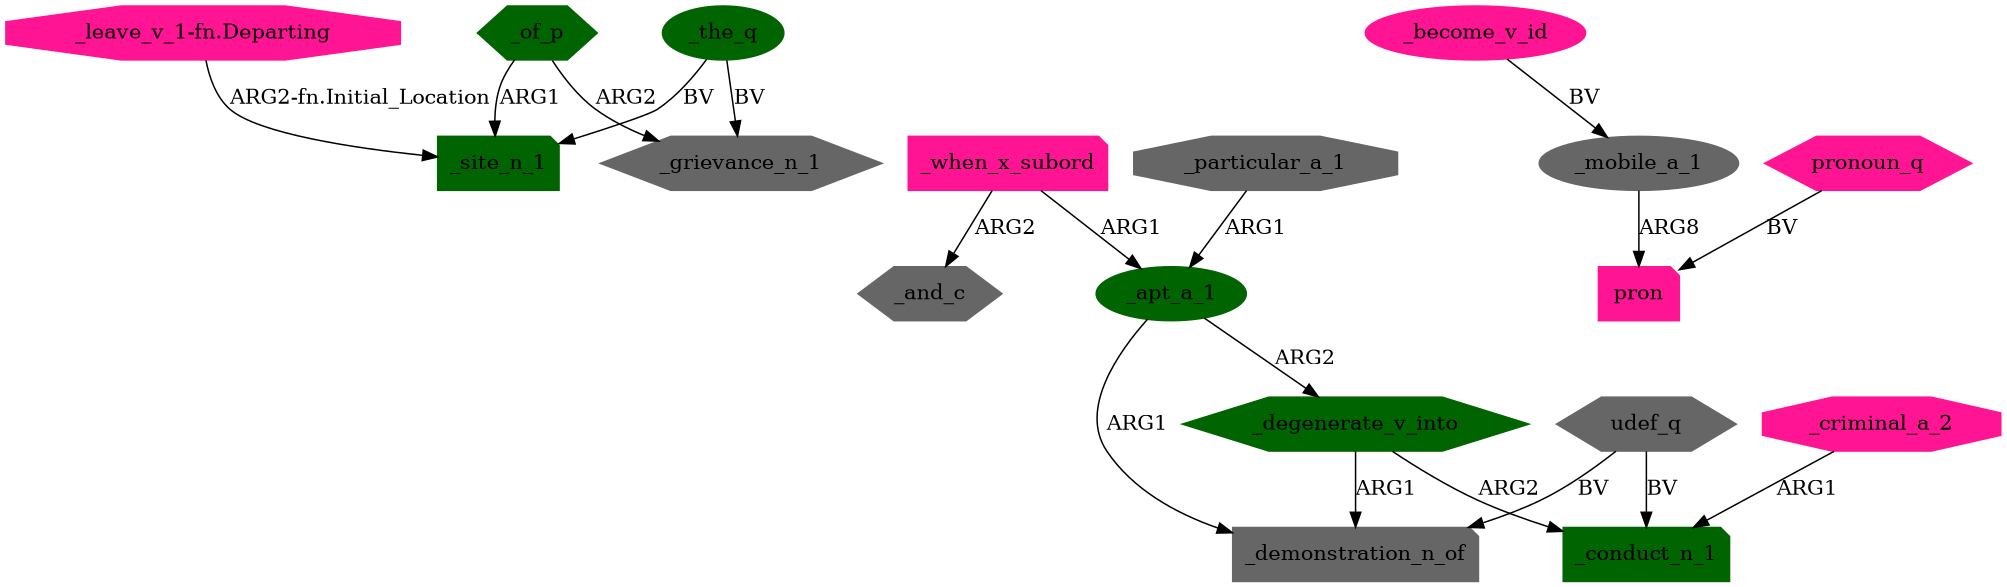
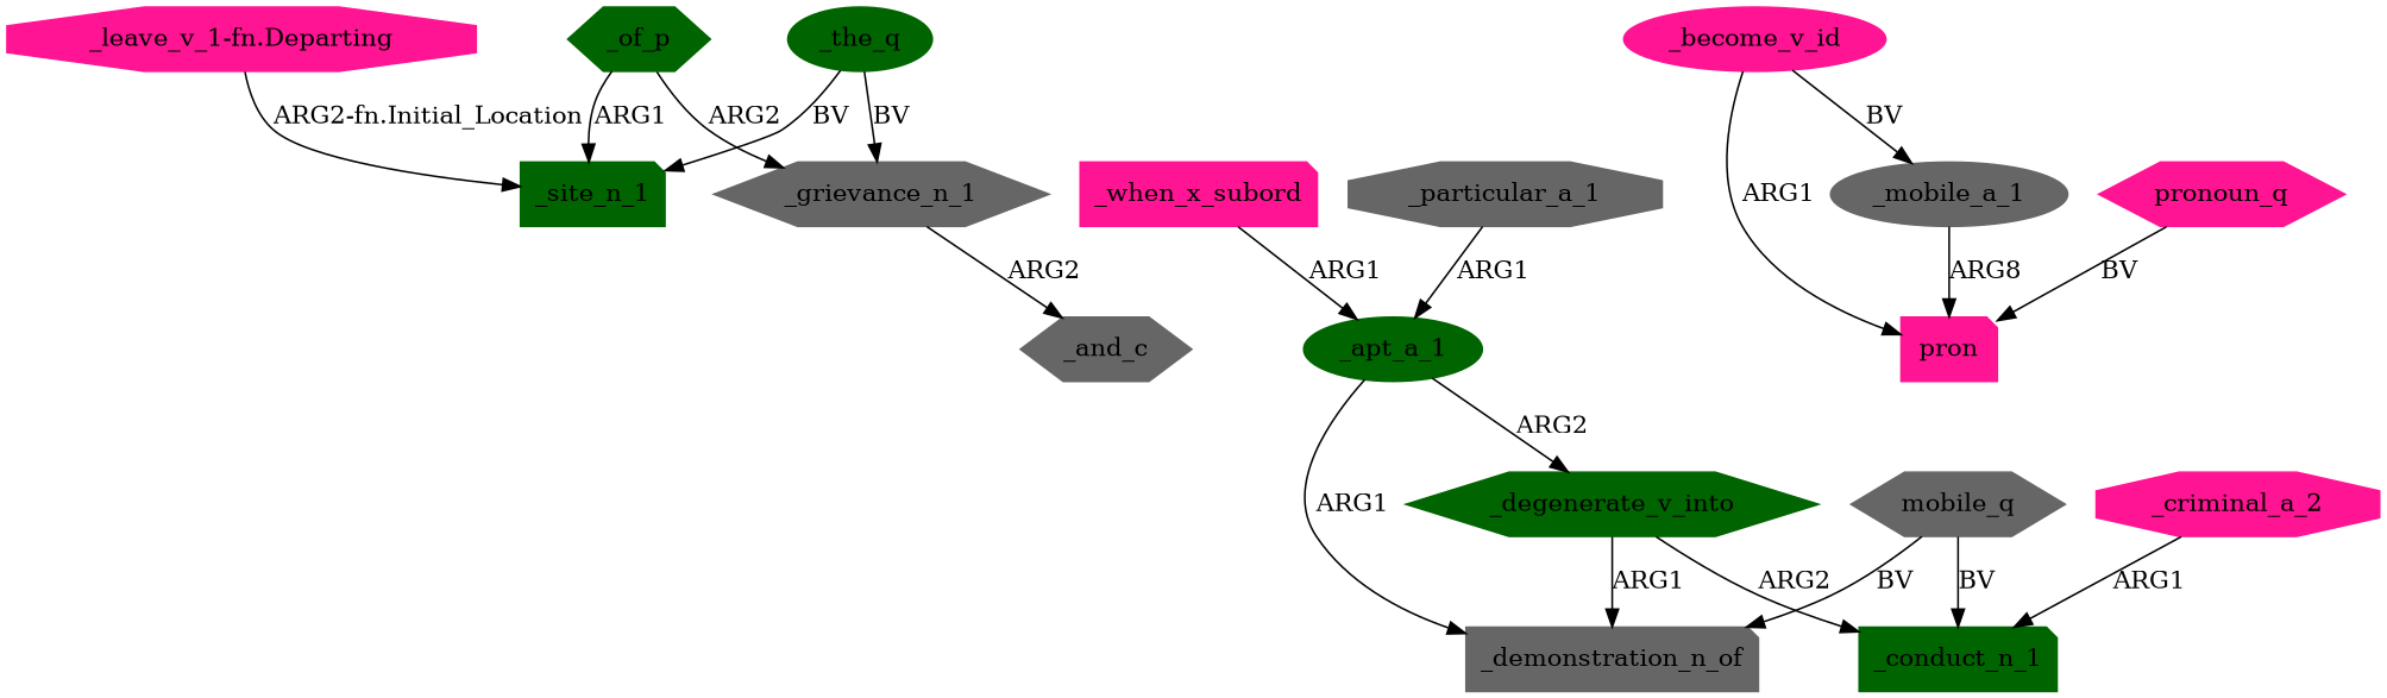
  digraph {
    node [color=darkgreen shape=hexagon style=filled]
    _the_q [shape=ellipse]
    _site_n_1 [shape=note]
    _grievance_n_1 [color=gray40]
    _when_x_subord [color=deeppink shape=note]
    _apt_a_1 [shape=ellipse]
    _and_c [color=gray40]
    _degenerate_v_into
    _demonstration_n_of [color=gray40 shape=note]
    _conduct_n_1 [shape=note]
    _of_p
    _become_v_id [color=deeppink shape=ellipse]
    pron [color=deeppink shape=note]
    _mobile_a_1 [color=gray40 shape=ellipse]
    "_leave_v_1-fn.Departing" [color=deeppink shape=octagon]
    _particular_a_1 [color=gray40 shape=octagon]
    pronoun_q [color=deeppink]
-   udef_q [color=gray40]
+   udef_q [color=gray40 label=mobile_q]
    n18 [color=deeppink label=_criminal_a_2 shape=octagon]
    _the_q -> _site_n_1 [label=BV]
    _the_q -> _grievance_n_1 [label=BV]
    _when_x_subord -> _apt_a_1 [label=ARG1]
-   _when_x_subord -> _and_c [label=ARG2]
+   _grievance_n_1 -> _and_c [label=ARG2]
    _apt_a_1 -> _degenerate_v_into [label=ARG2]
    _apt_a_1 -> _demonstration_n_of [label=ARG1]
    _degenerate_v_into -> _demonstration_n_of [label=ARG1]
    _degenerate_v_into -> _conduct_n_1 [label=ARG2]
    _of_p -> _site_n_1 [label=ARG1]
    _of_p -> _grievance_n_1 [label=ARG2]
+   _become_v_id -> pron [label=ARG1]
    _become_v_id -> _mobile_a_1 [label=BV]
    _mobile_a_1 -> pron [label=ARG8]
    "_leave_v_1-fn.Departing" -> _site_n_1 [label="ARG2-fn.Initial_Location"]
    _particular_a_1 -> _apt_a_1 [label=ARG1]
    pronoun_q -> pron [label=BV]
    udef_q -> _demonstration_n_of [label=BV]
    udef_q -> _conduct_n_1 [label=BV]
    n18 -> _conduct_n_1 [label=ARG1]
  }
